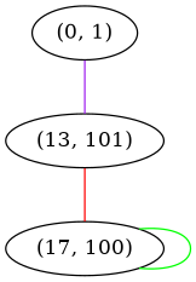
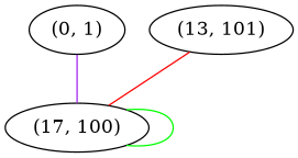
  graph {
    n1 [label="(0, 1)"]
    "(17, 100)"
    "(13, 101)"
-   n1 -- "(13, 101)" [color=purple weight=4]
+   n1 -- "(17, 100)" [color=purple weight=4]
    "(17, 100)" -- "(17, 100)" [color=green weight=2]
    "(13, 101)" -- "(17, 100)" [color=red weight=1]
  }
